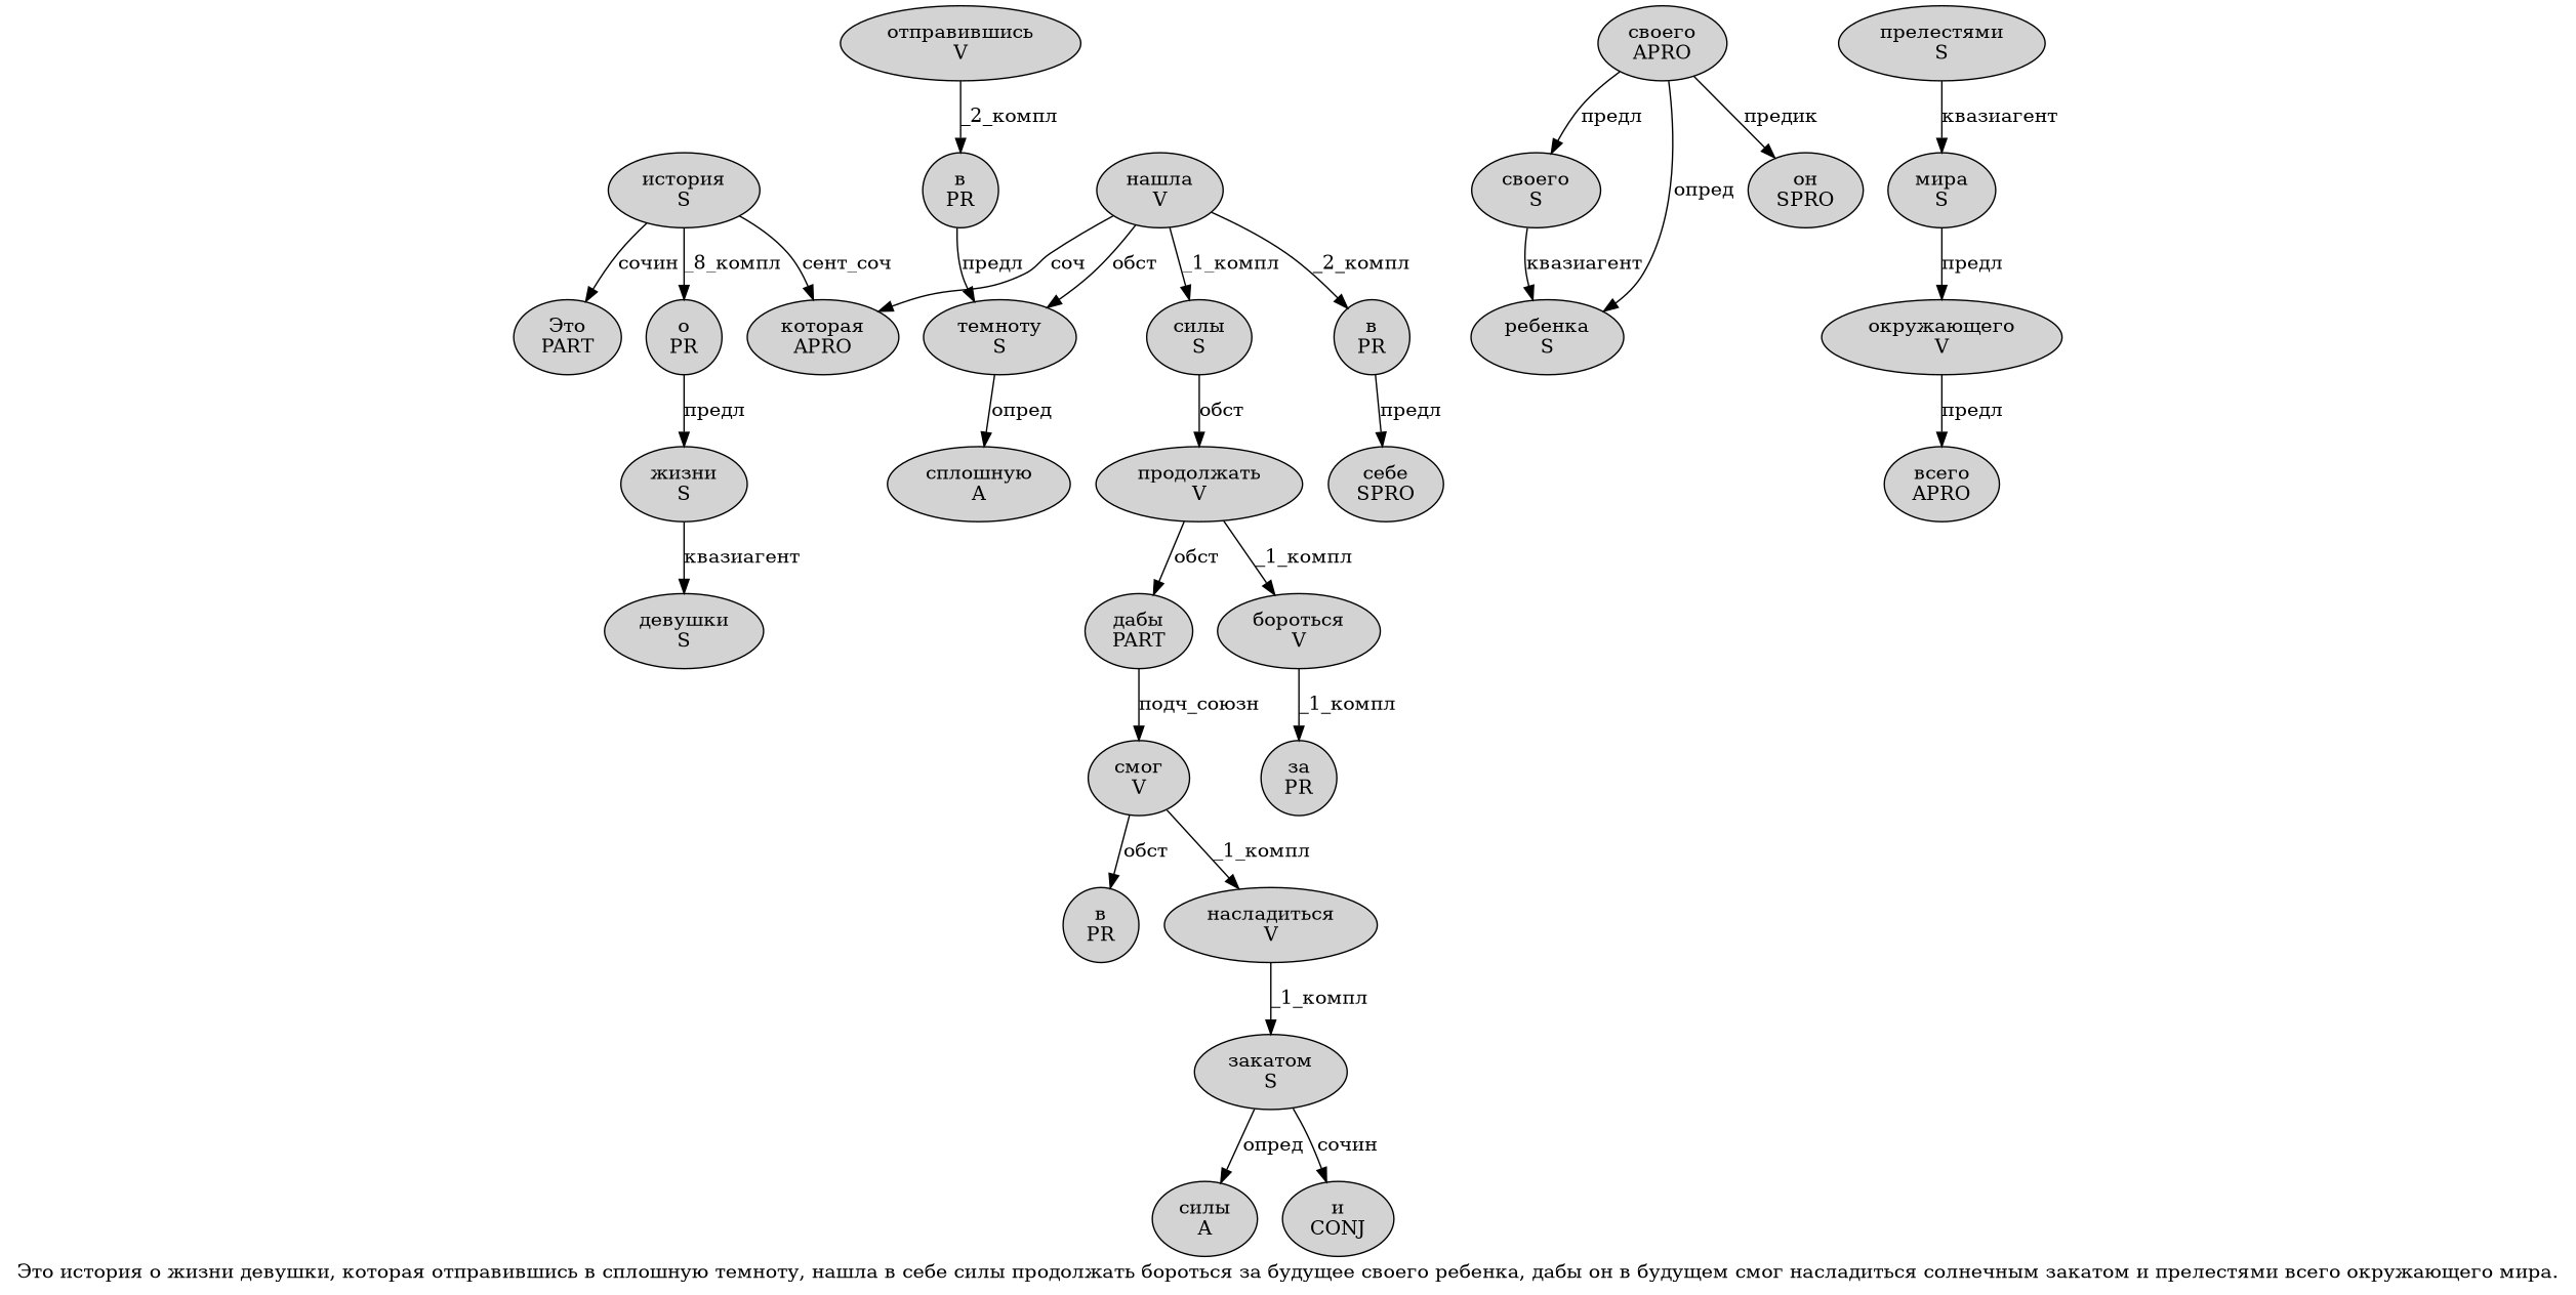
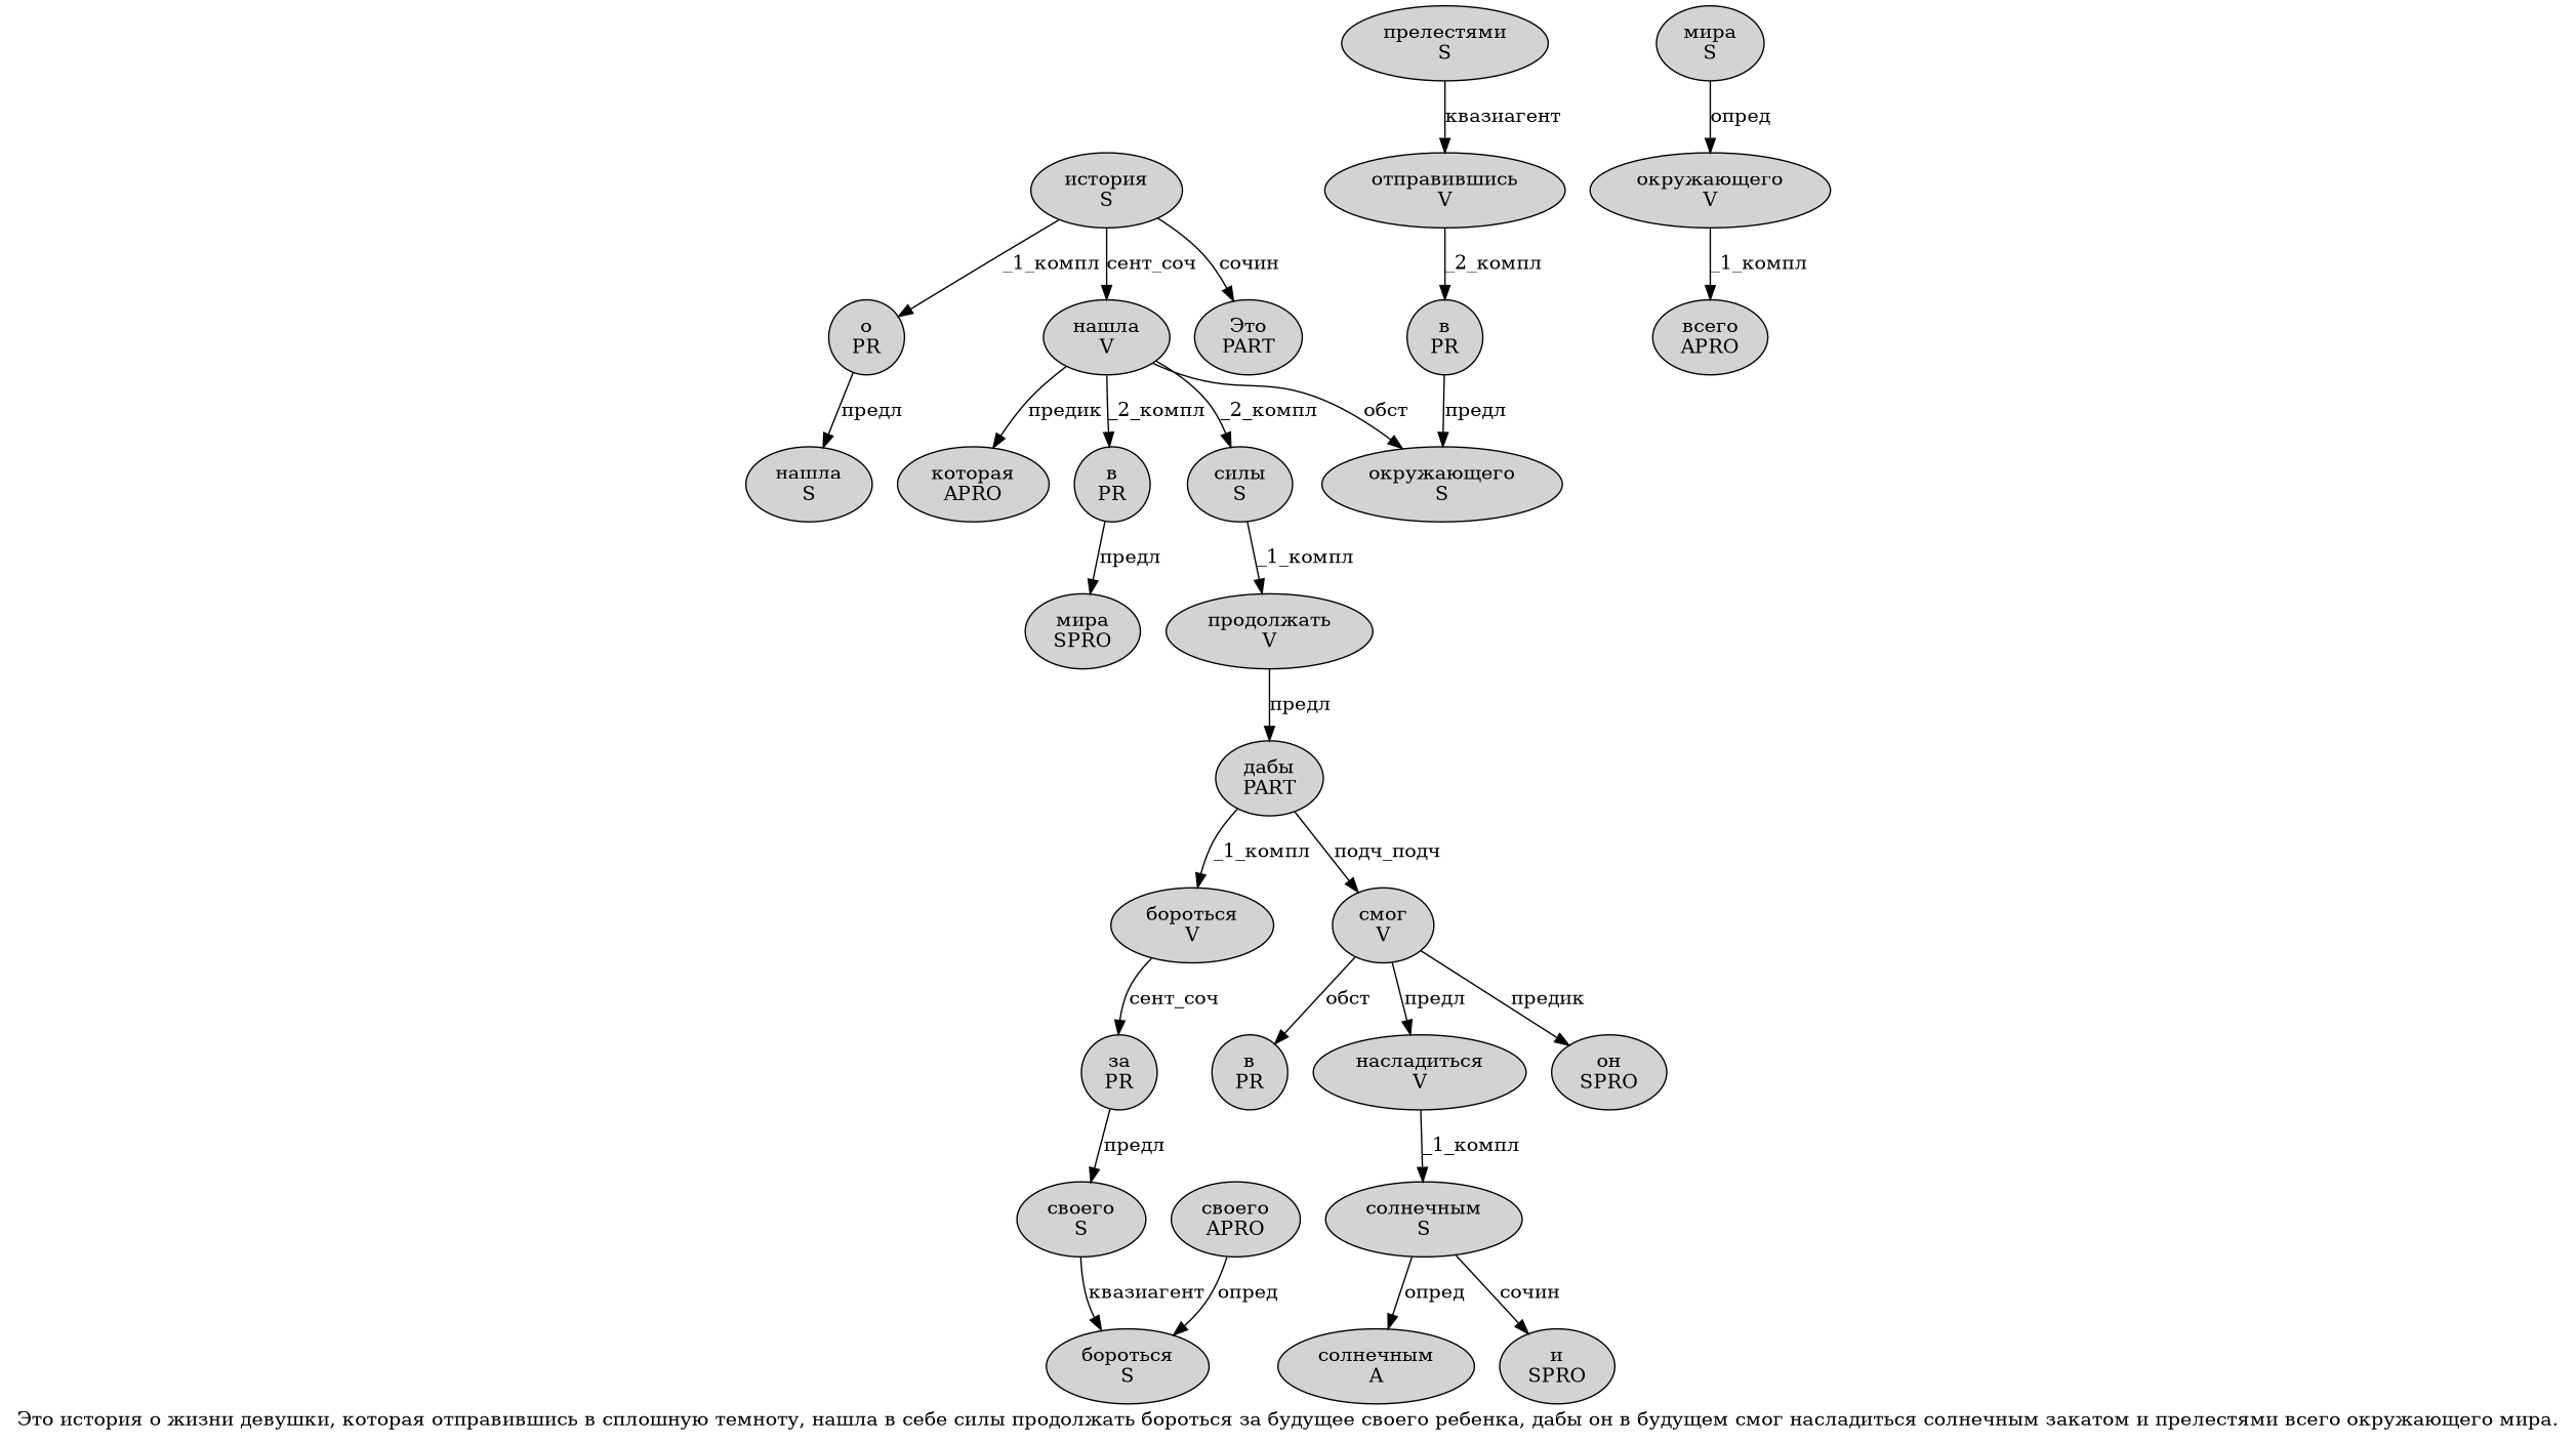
  digraph {
    label="Это история о жизни девушки, которая отправившись в сплошную темноту, нашла в себе силы продолжать бороться за будущее своего ребенка, дабы он в будущем смог насладиться солнечным закатом и прелестями всего окружающего мира."
    node [fillcolor=lightgray penwidth=1 shape=ellipse style=filled]
    n1 [label="Это\nPART"]
    n2 [label="история\nS"]
    n3 [label="о\nPR"]
    n4 [label="нашла\nV"]
-   n5 [label="жизни\nS"]
+   n5 [label="нашла\nS"]
    n6 [label="которая\nAPRO"]
-   n7 [label="темноту\nS"]
+   n7 [label="окружающего\nS"]
    n8 [label="в\nPR"]
    n9 [label="силы\nS"]
-   n10 [label="девушки\nS"]
    n11 [label="отправившись\nV"]
    n12 [label="в\nPR"]
-   n13 [label="сплошную\nA"]
-   n14 [label="себе\nSPRO"]
+   n14 [label="мира\nSPRO"]
    n15 [label="продолжать\nV"]
    n16 [label="бороться\nV"]
    n17 [label="дабы\nPART"]
    n18 [label="за\nPR"]
    n19 [label="смог\nV"]
    n20 [label="своего\nS"]
-   n21 [label="ребенка\nS"]
+   n21 [label="бороться\nS"]
    n22 [label="своего\nAPRO"]
    n23 [label="он\nSPRO"]
    n24 [label="в\nPR"]
    n25 [label="насладиться\nV"]
-   n26 [label="закатом\nS"]
-   n27 [label="силы\nA"]
-   n28 [label="и\nCONJ"]
+   n26 [label="солнечным\nS"]
+   n27 [label="солнечным\nA"]
+   n28 [label="и\nSPRO"]
    n29 [label="прелестями\nS"]
    n30 [label="мира\nS"]
    n31 [label="окружающего\nV"]
    n32 [label="всего\nAPRO"]
    n2 -> n1 [label="сочин"]
-   n2 -> n3 [label="_8_компл"]
-   n2 -> n6 [label="сент_соч"]
+   n2 -> n3 [label="_1_компл"]
+   n2 -> n4 [label="сент_соч"]
    n3 -> n5 [label="предл"]
-   n4 -> n6 [label="соч"]
+   n4 -> n6 [label="предик"]
    n4 -> n7 [label="обст"]
    n4 -> n8 [label="_2_компл"]
-   n4 -> n9 [label="_1_компл"]
-   n5 -> n10 [label="квазиагент"]
-   n7 -> n13 [label="опред"]
+   n4 -> n9 [label="_2_компл"]
    n8 -> n14 [label="предл"]
-   n9 -> n15 [label="обст"]
+   n9 -> n15 [label="_1_компл"]
    n11 -> n12 [label="_2_компл"]
    n12 -> n7 [label="предл"]
-   n15 -> n16 [label="_1_компл"]
-   n15 -> n17 [label="обст"]
-   n16 -> n18 [label="_1_компл"]
-   n17 -> n19 [label="подч_союзн"]
-   n22 -> n20 [label="предл"]
-   n22 -> n23 [label="предик"]
+   n17 -> n16 [label="_1_компл"]
+   n15 -> n17 [label="предл"]
+   n16 -> n18 [label="сент_соч"]
+   n17 -> n19 [label="подч_подч"]
+   n18 -> n20 [label="предл"]
+   n19 -> n23 [label="предик"]
    n19 -> n24 [label="обст"]
-   n19 -> n25 [label="_1_компл"]
+   n19 -> n25 [label="предл"]
    n20 -> n21 [label="квазиагент"]
    n22 -> n21 [label="опред"]
    n25 -> n26 [label="_1_компл"]
    n26 -> n27 [label="опред"]
    n26 -> n28 [label="сочин"]
-   n29 -> n30 [label="квазиагент"]
-   n30 -> n31 [label="предл"]
-   n31 -> n32 [label="предл"]
+   n29 -> n11 [label="квазиагент"]
+   n30 -> n31 [label="опред"]
+   n31 -> n32 [label="_1_компл"]
  }
